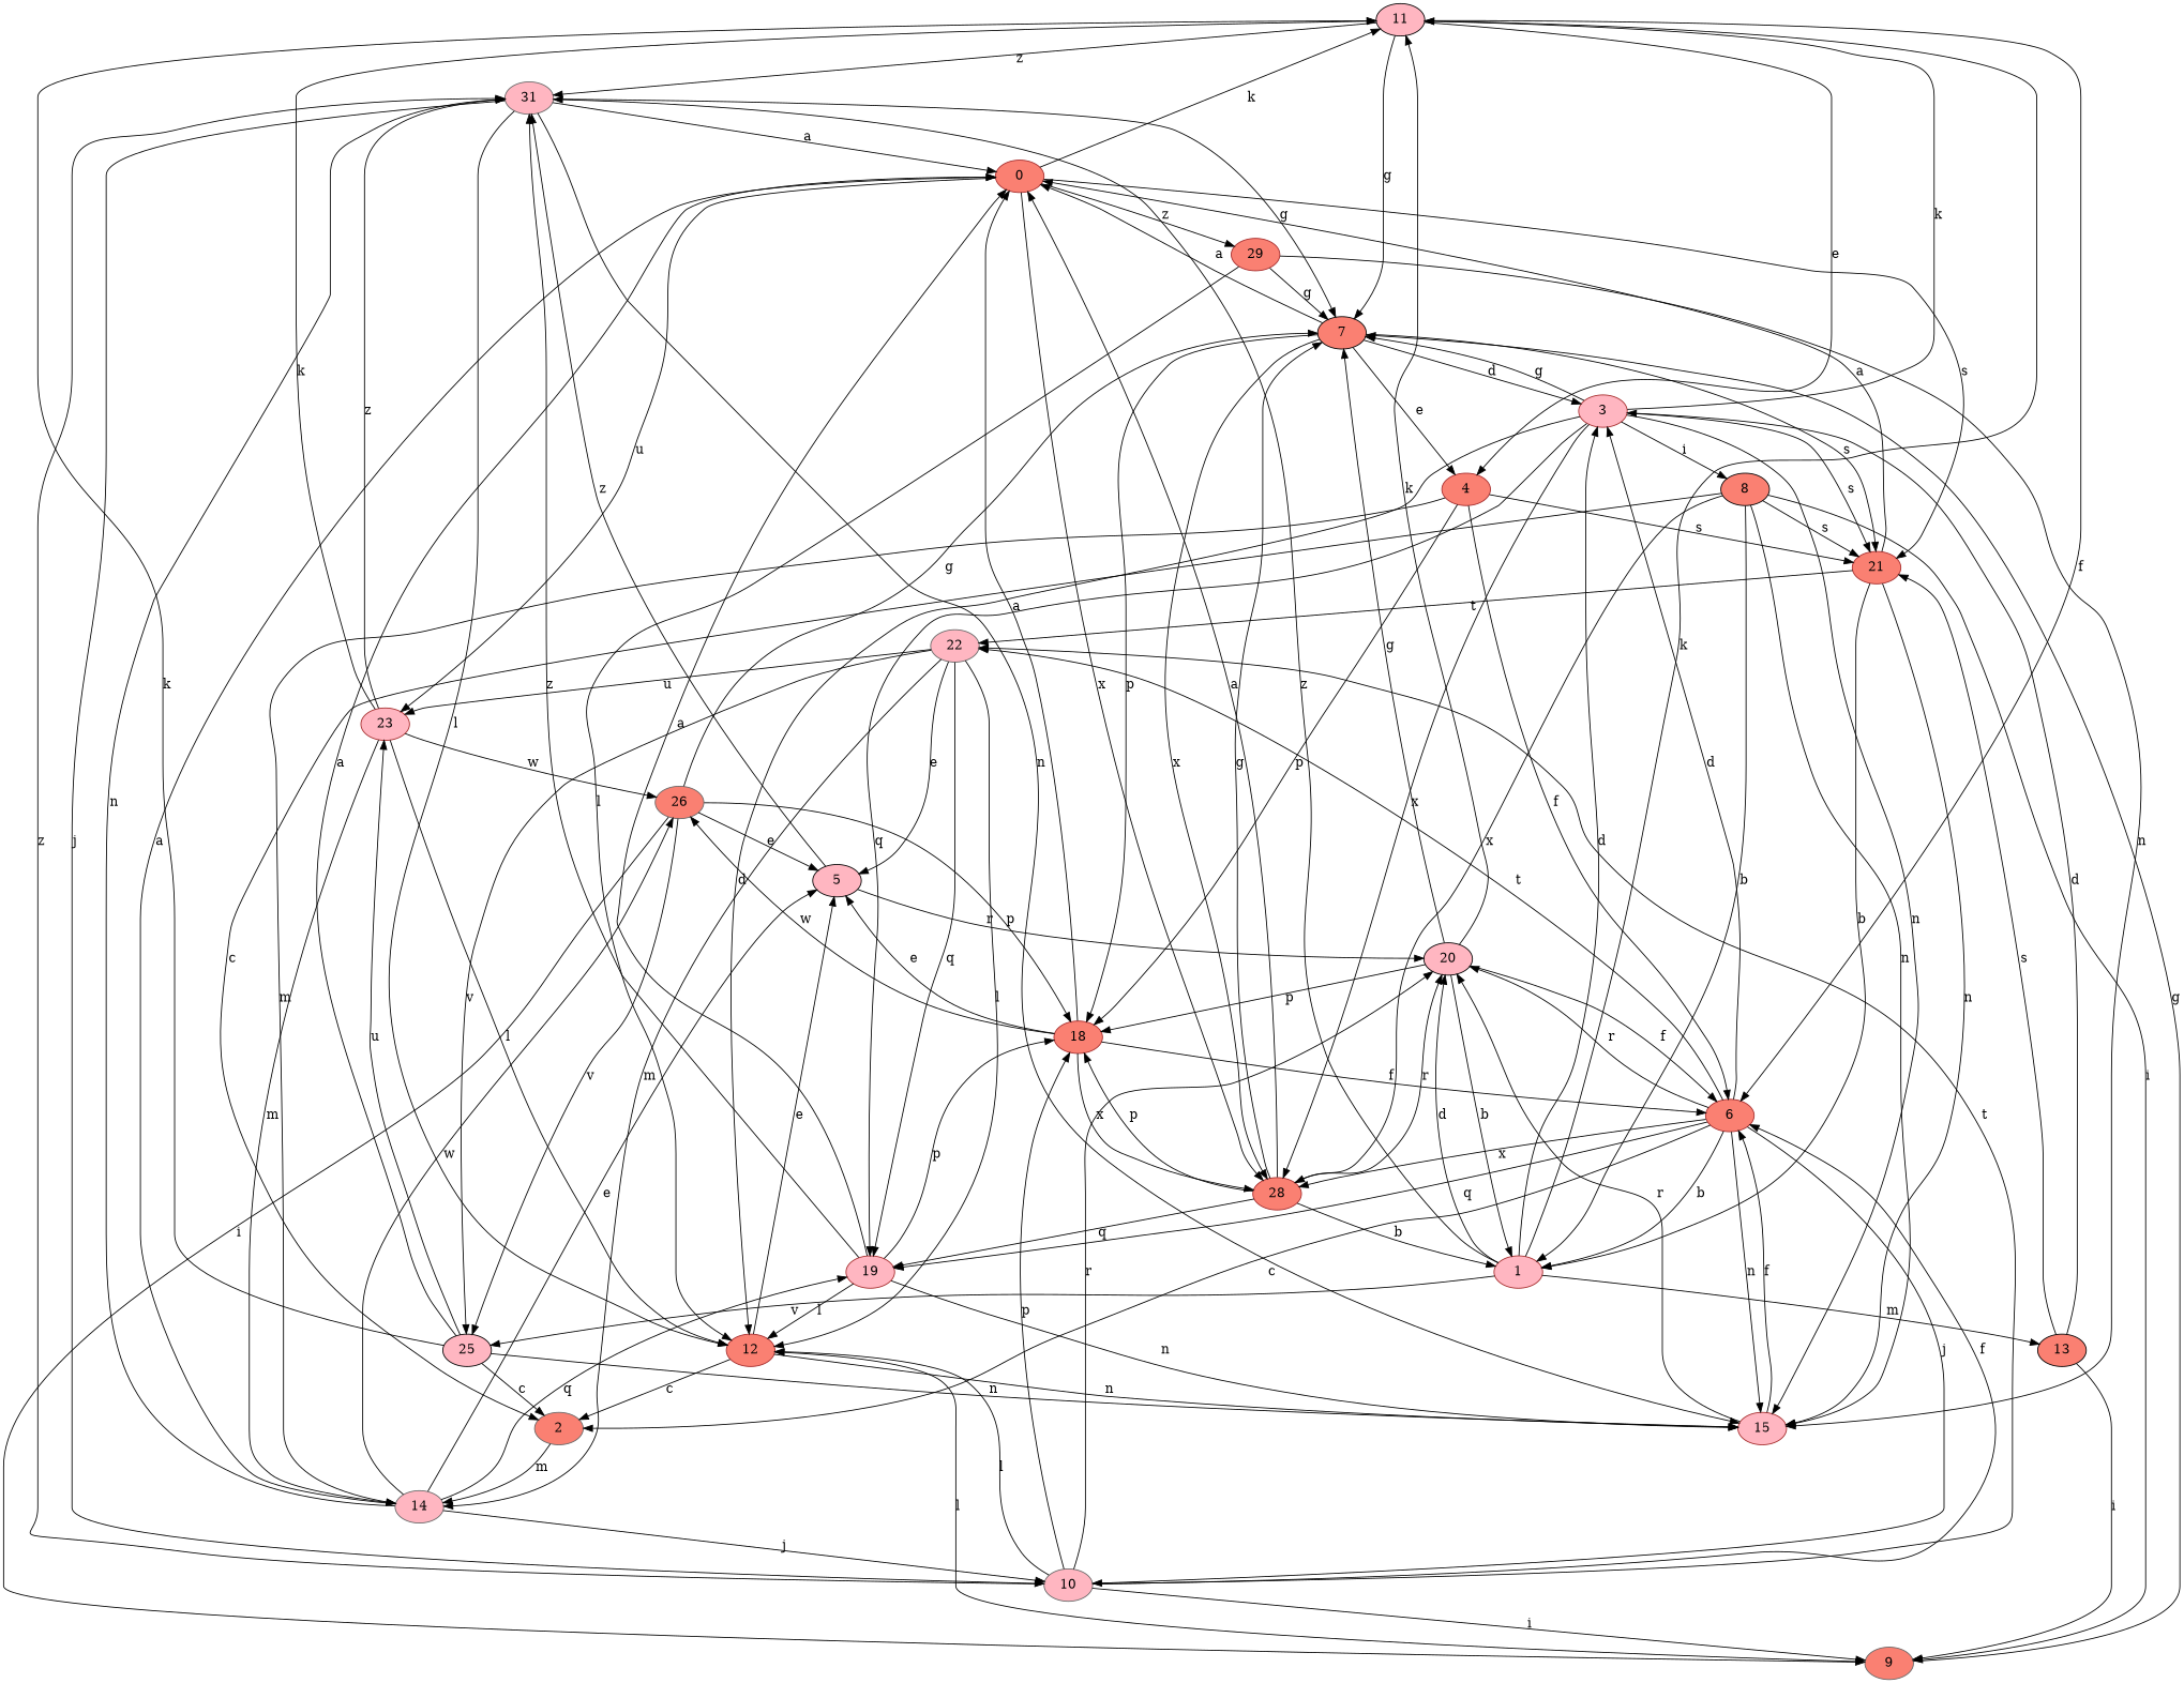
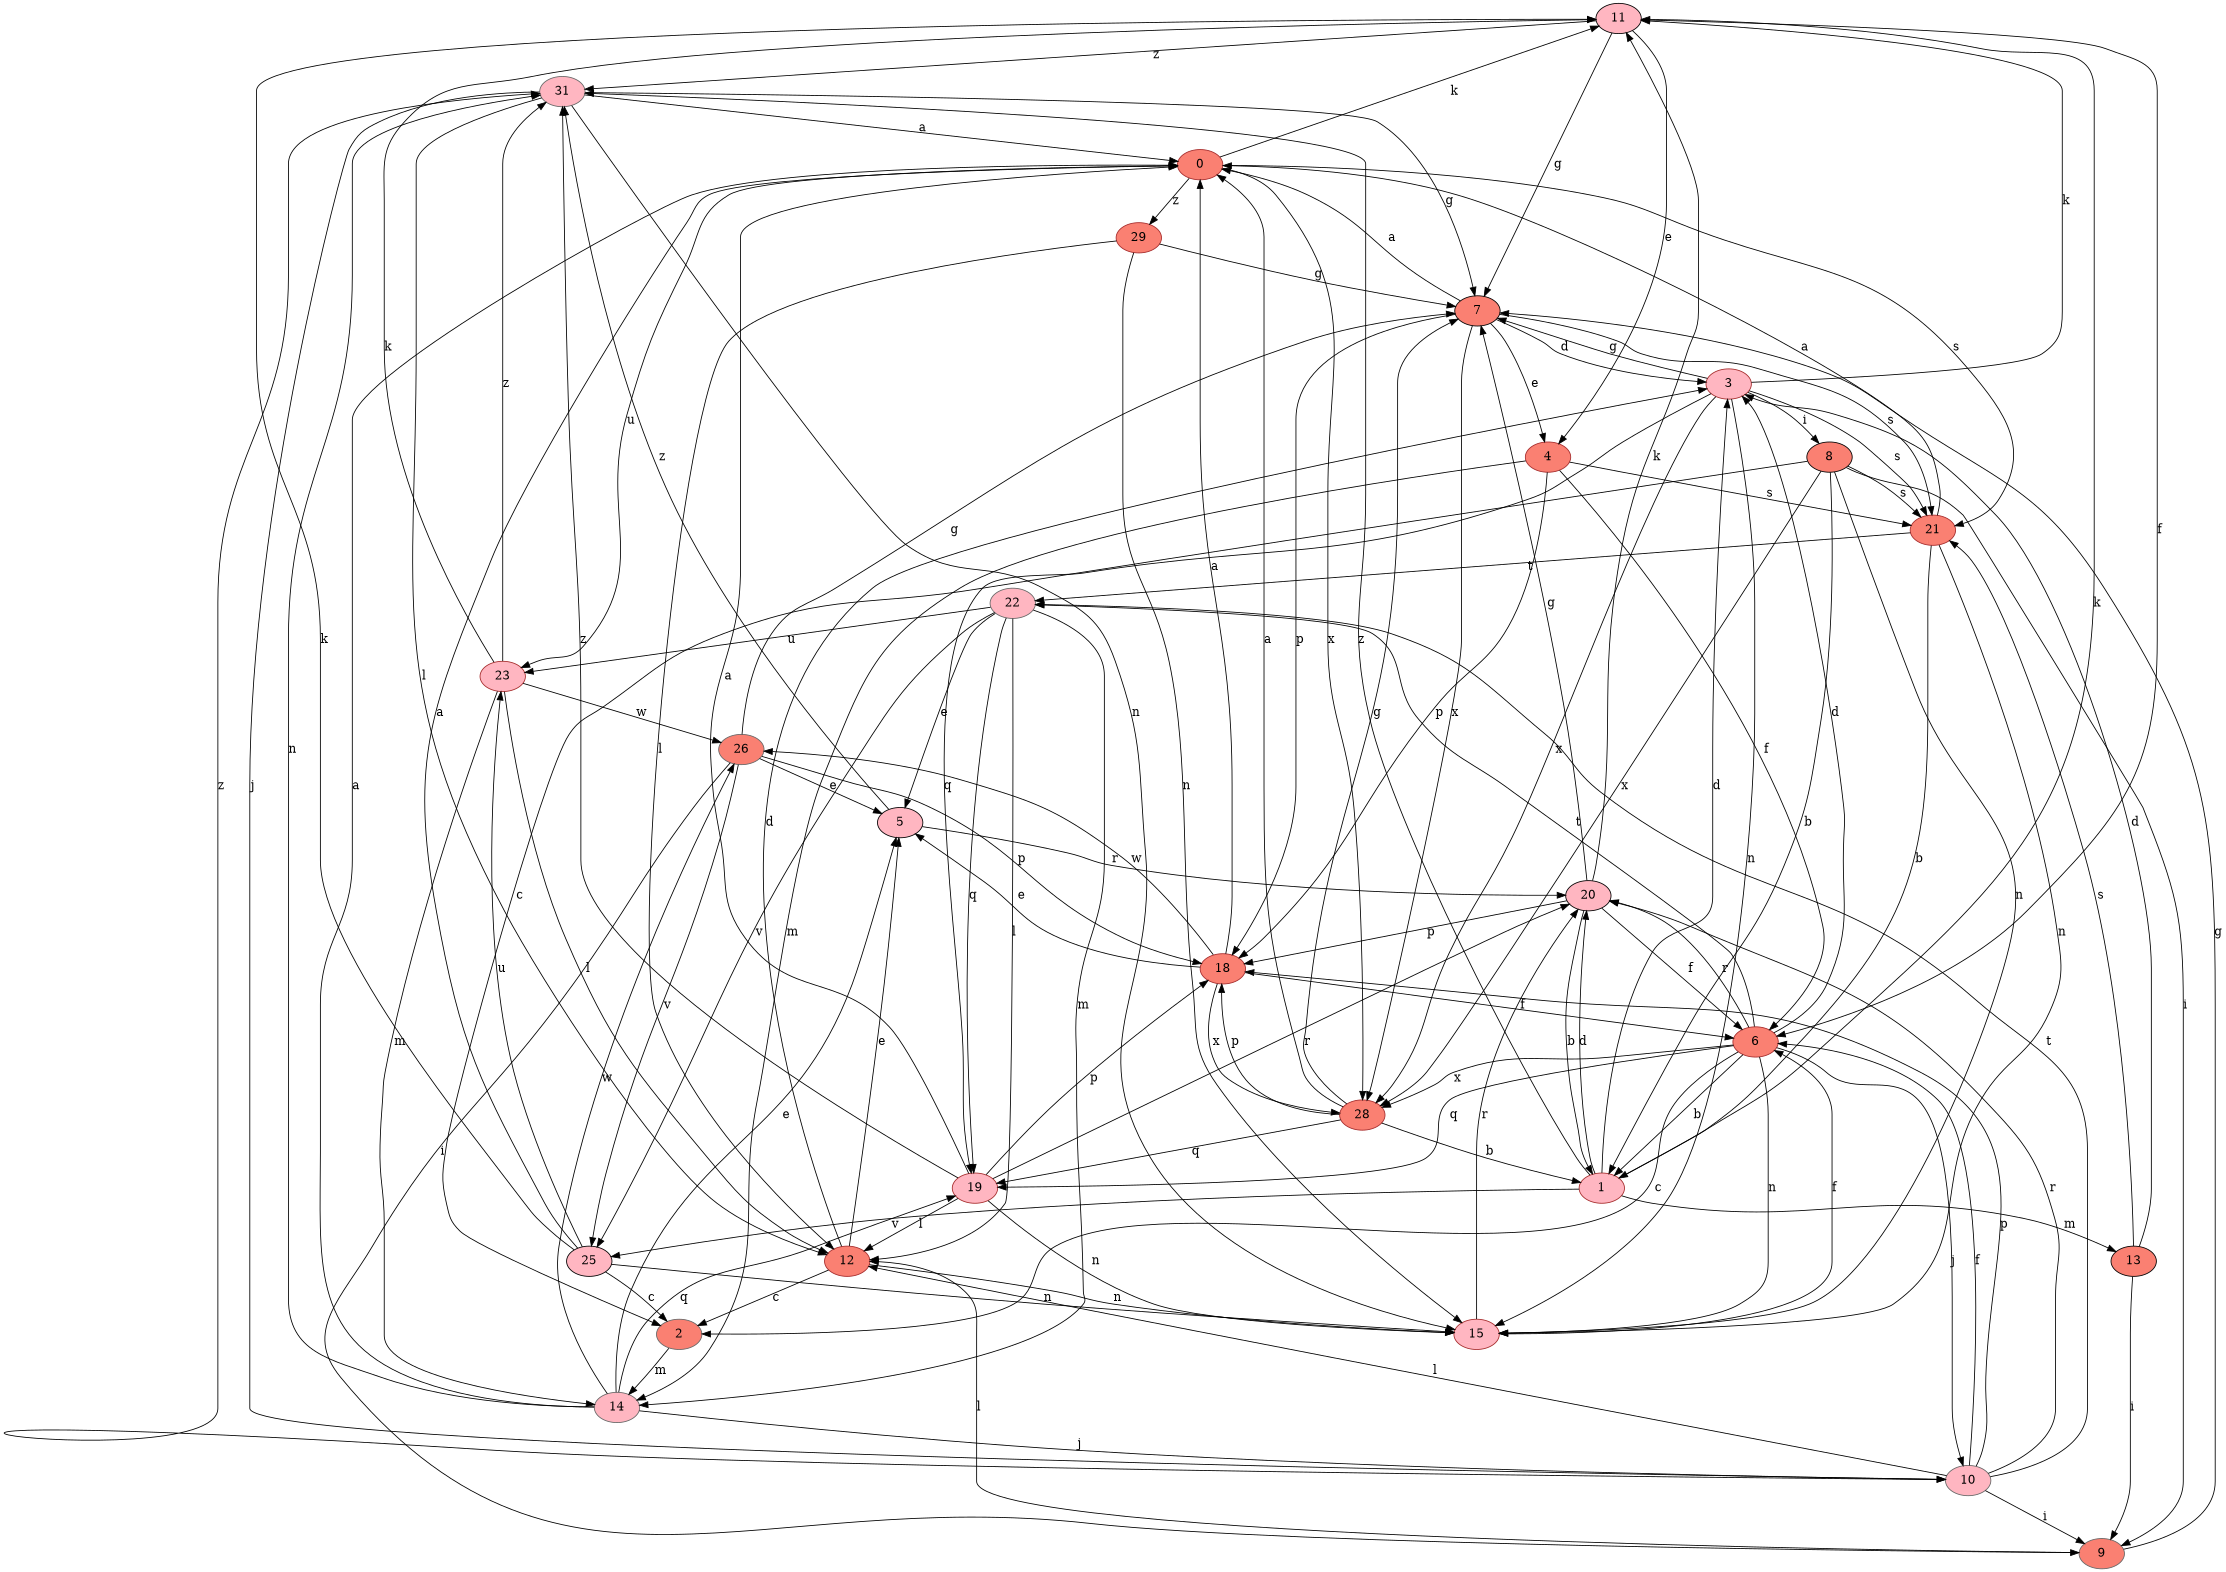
  strict digraph {
    node [color=brown fillcolor=salmon style=filled]
    11 [color=black fillcolor=lightpink]
    0
    21
    23 [fillcolor=lightpink]
    28
    29
    31 [color=gray40 fillcolor=lightpink]
    7 [color=black]
    4
    6
    1 [fillcolor=lightpink]
    15 [fillcolor=lightpink]
    22 [color=gray40 fillcolor=lightpink]
    14 [color=gray40 fillcolor=lightpink]
    12
    26 [color=gray40]
    20 [color=black fillcolor=lightpink]
    19 [fillcolor=lightpink]
    18
    3 [fillcolor=lightpink]
    13 [color=black]
    25 [color=black fillcolor=lightpink]
    8 [color=black]
    9 [color=gray40]
    2 [color=gray40]
    10 [color=gray40 fillcolor=lightpink]
    5 [color=black fillcolor=lightpink]
    11 -> 31 [label=z]
    11 -> 7 [label=g]
    11 -> 4 [label=e]
    11 -> 6 [label=f]
    0 -> 11 [label=k]
    0 -> 21 [label=s]
    0 -> 23 [label=u]
    0 -> 28 [label=x]
    0 -> 29 [label=z]
    21 -> 0 [label=a]
    21 -> 1 [label=b]
    21 -> 15 [label=n]
    21 -> 22 [label=t]
    23 -> 11 [label=k]
    23 -> 31 [label=z]
    23 -> 14 [label=m]
    23 -> 12 [label=l]
    23 -> 26 [label=w]
    28 -> 0 [label=a]
    28 -> 7 [label=g]
    28 -> 1 [label=b]
-   28 -> 20 [label=r]
+   19 -> 20 [label=r]
    28 -> 19 [label=q]
    28 -> 18 [label=p]
    29 -> 7 [label=g]
    29 -> 15 [label=n]
    29 -> 12 [label=l]
    31 -> 0 [label=a]
    31 -> 7 [label=g]
    31 -> 15 [label=n]
    31 -> 12 [label=l]
    31 -> 10 [label=j]
    7 -> 0 [label=a]
    7 -> 21 [label=s]
    7 -> 28 [label=x]
    7 -> 4 [label=e]
    7 -> 18 [label=p]
    7 -> 3 [label=d]
    4 -> 21 [label=s]
    4 -> 6 [label=f]
    4 -> 14 [label=m]
    4 -> 18 [label=p]
    6 -> 28 [label=x]
    6 -> 1 [label=b]
    6 -> 15 [label=n]
    6 -> 22 [label=t]
    6 -> 20 [label=r]
    6 -> 19 [label=q]
    6 -> 3 [label=d]
    6 -> 2 [label=c]
    6 -> 10 [label=j]
    1 -> 11 [label=k]
    1 -> 31 [label=z]
    1 -> 20 [label=d]
    1 -> 3 [label=d]
    1 -> 13 [label=m]
    1 -> 25 [label=v]
    15 -> 6 [label=f]
    15 -> 20 [label=r]
    22 -> 23 [label=u]
    22 -> 14 [label=m]
    22 -> 12 [label=l]
    22 -> 19 [label=q]
    22 -> 25 [label=v]
    22 -> 5 [label=e]
    14 -> 0 [label=a]
    14 -> 31 [label=n]
    14 -> 26 [label=w]
    14 -> 19 [label=q]
    14 -> 10 [label=j]
    14 -> 5 [label=e]
    12 -> 15 [label=n]
-   3 -> 12 [label=d]
+   12 -> 3 [label=d]
    12 -> 2 [label=c]
    12 -> 5 [label=e]
    26 -> 7 [label=g]
    26 -> 18 [label=p]
    26 -> 25 [label=v]
    26 -> 9 [label=i]
    26 -> 5 [label=e]
    20 -> 11 [label=k]
    20 -> 7 [label=g]
    20 -> 6 [label=f]
    20 -> 1 [label=b]
    20 -> 18 [label=p]
    19 -> 0 [label=a]
    19 -> 31 [label=z]
    19 -> 15 [label=n]
    19 -> 12 [label=l]
    19 -> 18 [label=p]
    18 -> 0 [label=a]
    18 -> 28 [label=x]
    18 -> 6 [label=f]
    18 -> 26 [label=w]
    18 -> 5 [label=e]
    3 -> 11 [label=k]
    3 -> 21 [label=s]
    3 -> 28 [label=x]
    3 -> 7 [label=g]
    3 -> 15 [label=n]
    3 -> 19 [label=q]
    3 -> 8 [label=i]
    13 -> 21 [label=s]
    13 -> 3 [label=d]
    13 -> 9 [label=i]
    25 -> 11 [label=k]
    25 -> 0 [label=a]
    25 -> 23 [label=u]
    25 -> 15 [label=n]
    25 -> 2 [label=c]
    8 -> 21 [label=s]
    8 -> 28 [label=x]
    8 -> 1 [label=b]
    8 -> 15 [label=n]
    8 -> 9 [label=i]
    8 -> 2 [label=c]
    9 -> 7 [label=g]
    9 -> 12 [label=l]
    2 -> 14 [label=m]
    10 -> 31 [label=z]
    10 -> 6 [label=f]
    10 -> 22 [label=t]
    10 -> 12 [label=l]
    10 -> 20 [label=r]
    10 -> 18 [label=p]
    10 -> 9 [label=i]
    5 -> 31 [label=z]
    5 -> 20 [label=r]
  }
